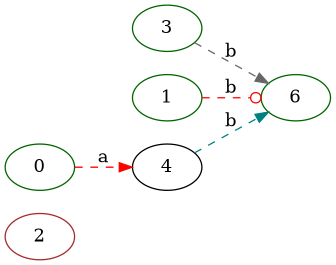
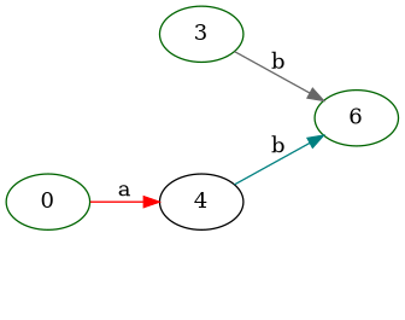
  strict digraph {
    rankdir=LR
    node [color=darkgreen]
    edge [arrowhead=normal color=red style=solid]
-   2 [color=brown]
    4 [color=black]
    0
    6
    3
-   1
-   4 -> 6 [color=teal label=b style=dashed]
-   0 -> 4 [label=a style=dashed]
-   3 -> 6 [color=gray40 label=b style=dashed]
-   1 -> 6 [arrowhead=odot label=b style=dashed]
+   4 -> 6 [color=teal label=b]
+   0 -> 4 [label=a]
+   3 -> 6 [color=gray40 label=b]
  }
